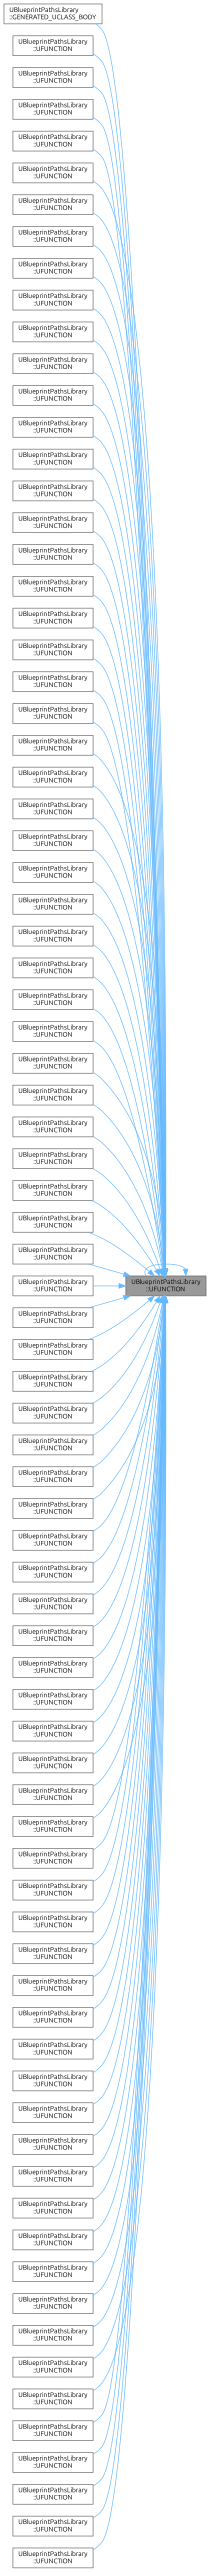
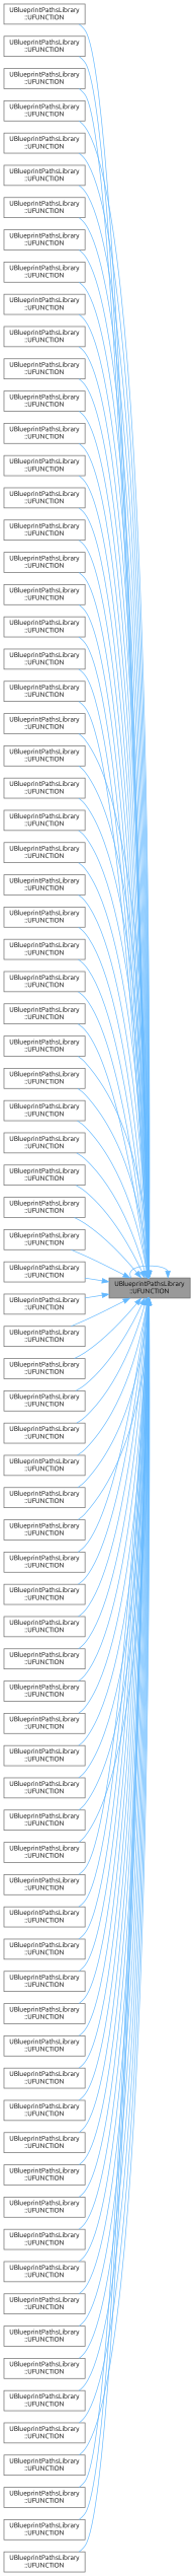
  digraph {
    rankdir=RL
    fontname=Ubuntu
    node [color=grey40 fillcolor=white fontname=Ubuntu fontsize=10 shape=box style=filled]
    edge [color=steelblue1 dir=back fontname=Ubuntu fontsize=10 labelfontname=Helvetica labelfontsize=10 style=solid]
    n1 [color=gray40 fillcolor=grey60 fontcolor=black height=0.2 label="UBlueprintPathsLibrary\l::UFUNCTION" width=0.4]
-   n2 [height=0.2 label="UBlueprintPathsLibrary\l::GENERATED_UCLASS_BODY" width=0.4]
    n3 [height=0.2 label="UBlueprintPathsLibrary\l::UFUNCTION" width=0.4]
    n4 [height=0.2 label="UBlueprintPathsLibrary\l::UFUNCTION" width=0.4]
    n5 [height=0.2 label="UBlueprintPathsLibrary\l::UFUNCTION" width=0.4]
    n6 [height=0.2 label="UBlueprintPathsLibrary\l::UFUNCTION" width=0.4]
    n7 [height=0.2 label="UBlueprintPathsLibrary\l::UFUNCTION" width=0.4]
    n8 [height=0.2 label="UBlueprintPathsLibrary\l::UFUNCTION" width=0.4]
    n9 [height=0.2 label="UBlueprintPathsLibrary\l::UFUNCTION" width=0.4]
    n10 [height=0.2 label="UBlueprintPathsLibrary\l::UFUNCTION" width=0.4]
    n11 [height=0.2 label="UBlueprintPathsLibrary\l::UFUNCTION" width=0.4]
    n12 [height=0.2 label="UBlueprintPathsLibrary\l::UFUNCTION" width=0.4]
    n13 [height=0.2 label="UBlueprintPathsLibrary\l::UFUNCTION" width=0.4]
    n14 [height=0.2 label="UBlueprintPathsLibrary\l::UFUNCTION" width=0.4]
    n15 [height=0.2 label="UBlueprintPathsLibrary\l::UFUNCTION" width=0.4]
    n16 [height=0.2 label="UBlueprintPathsLibrary\l::UFUNCTION" width=0.4]
    n17 [height=0.2 label="UBlueprintPathsLibrary\l::UFUNCTION" width=0.4]
    n18 [height=0.2 label="UBlueprintPathsLibrary\l::UFUNCTION" width=0.4]
    n19 [height=0.2 label="UBlueprintPathsLibrary\l::UFUNCTION" width=0.4]
    n20 [height=0.2 label="UBlueprintPathsLibrary\l::UFUNCTION" width=0.4]
    n21 [height=0.2 label="UBlueprintPathsLibrary\l::UFUNCTION" width=0.4]
    n22 [height=0.2 label="UBlueprintPathsLibrary\l::UFUNCTION" width=0.4]
    n23 [height=0.2 label="UBlueprintPathsLibrary\l::UFUNCTION" width=0.4]
    n24 [height=0.2 label="UBlueprintPathsLibrary\l::UFUNCTION" width=0.4]
    n25 [height=0.2 label="UBlueprintPathsLibrary\l::UFUNCTION" width=0.4]
    n26 [height=0.2 label="UBlueprintPathsLibrary\l::UFUNCTION" width=0.4]
    n27 [height=0.2 label="UBlueprintPathsLibrary\l::UFUNCTION" width=0.4]
    n28 [height=0.2 label="UBlueprintPathsLibrary\l::UFUNCTION" width=0.4]
    n29 [height=0.2 label="UBlueprintPathsLibrary\l::UFUNCTION" width=0.4]
    n30 [height=0.2 label="UBlueprintPathsLibrary\l::UFUNCTION" width=0.4]
    n31 [height=0.2 label="UBlueprintPathsLibrary\l::UFUNCTION" width=0.4]
    n32 [height=0.2 label="UBlueprintPathsLibrary\l::UFUNCTION" width=0.4]
    n33 [height=0.2 label="UBlueprintPathsLibrary\l::UFUNCTION" width=0.4]
    n34 [height=0.2 label="UBlueprintPathsLibrary\l::UFUNCTION" width=0.4]
    n35 [height=0.2 label="UBlueprintPathsLibrary\l::UFUNCTION" width=0.4]
    n36 [height=0.2 label="UBlueprintPathsLibrary\l::UFUNCTION" width=0.4]
    n37 [height=0.2 label="UBlueprintPathsLibrary\l::UFUNCTION" width=0.4]
    n38 [height=0.2 label="UBlueprintPathsLibrary\l::UFUNCTION" width=0.4]
    n39 [height=0.2 label="UBlueprintPathsLibrary\l::UFUNCTION" width=0.4]
    n40 [height=0.2 label="UBlueprintPathsLibrary\l::UFUNCTION" width=0.4]
    n41 [height=0.2 label="UBlueprintPathsLibrary\l::UFUNCTION" width=0.4]
    n42 [height=0.2 label="UBlueprintPathsLibrary\l::UFUNCTION" width=0.4]
    n43 [height=0.2 label="UBlueprintPathsLibrary\l::UFUNCTION" width=0.4]
    n44 [height=0.2 label="UBlueprintPathsLibrary\l::UFUNCTION" width=0.4]
    n45 [height=0.2 label="UBlueprintPathsLibrary\l::UFUNCTION" width=0.4]
    n46 [height=0.2 label="UBlueprintPathsLibrary\l::UFUNCTION" width=0.4]
    n47 [height=0.2 label="UBlueprintPathsLibrary\l::UFUNCTION" width=0.4]
    n48 [height=0.2 label="UBlueprintPathsLibrary\l::UFUNCTION" width=0.4]
    n49 [height=0.2 label="UBlueprintPathsLibrary\l::UFUNCTION" width=0.4]
    n50 [height=0.2 label="UBlueprintPathsLibrary\l::UFUNCTION" width=0.4]
    n51 [height=0.2 label="UBlueprintPathsLibrary\l::UFUNCTION" width=0.4]
    n52 [height=0.2 label="UBlueprintPathsLibrary\l::UFUNCTION" width=0.4]
    n53 [height=0.2 label="UBlueprintPathsLibrary\l::UFUNCTION" width=0.4]
    n54 [height=0.2 label="UBlueprintPathsLibrary\l::UFUNCTION" width=0.4]
    n55 [height=0.2 label="UBlueprintPathsLibrary\l::UFUNCTION" width=0.4]
    n56 [height=0.2 label="UBlueprintPathsLibrary\l::UFUNCTION" width=0.4]
    n57 [height=0.2 label="UBlueprintPathsLibrary\l::UFUNCTION" width=0.4]
    n58 [height=0.2 label="UBlueprintPathsLibrary\l::UFUNCTION" width=0.4]
    n59 [height=0.2 label="UBlueprintPathsLibrary\l::UFUNCTION" width=0.4]
    n60 [height=0.2 label="UBlueprintPathsLibrary\l::UFUNCTION" width=0.4]
    n61 [height=0.2 label="UBlueprintPathsLibrary\l::UFUNCTION" width=0.4]
    n62 [height=0.2 label="UBlueprintPathsLibrary\l::UFUNCTION" width=0.4]
    n63 [height=0.2 label="UBlueprintPathsLibrary\l::UFUNCTION" width=0.4]
    n64 [height=0.2 label="UBlueprintPathsLibrary\l::UFUNCTION" width=0.4]
    n65 [height=0.2 label="UBlueprintPathsLibrary\l::UFUNCTION" width=0.4]
    n66 [height=0.2 label="UBlueprintPathsLibrary\l::UFUNCTION" width=0.4]
    n67 [height=0.2 label="UBlueprintPathsLibrary\l::UFUNCTION" width=0.4]
    n68 [height=0.2 label="UBlueprintPathsLibrary\l::UFUNCTION" width=0.4]
    n69 [height=0.2 label="UBlueprintPathsLibrary\l::UFUNCTION" width=0.4]
    n70 [height=0.2 label="UBlueprintPathsLibrary\l::UFUNCTION" width=0.4]
    n71 [height=0.2 label="UBlueprintPathsLibrary\l::UFUNCTION" width=0.4]
    n72 [height=0.2 label="UBlueprintPathsLibrary\l::UFUNCTION" width=0.4]
    n73 [height=0.2 label="UBlueprintPathsLibrary\l::UFUNCTION" width=0.4]
    n74 [height=0.2 label="UBlueprintPathsLibrary\l::UFUNCTION" width=0.4]
    n75 [height=0.2 label="UBlueprintPathsLibrary\l::UFUNCTION" width=0.4]
    n76 [height=0.2 label="UBlueprintPathsLibrary\l::UFUNCTION" width=0.4]
    n77 [height=0.2 label="UBlueprintPathsLibrary\l::UFUNCTION" width=0.4]
    n78 [height=0.2 label="UBlueprintPathsLibrary\l::UFUNCTION" width=0.4]
    n79 [height=0.2 label="UBlueprintPathsLibrary\l::UFUNCTION" width=0.4]
    n80 [height=0.2 label="UBlueprintPathsLibrary\l::UFUNCTION" width=0.4]
    n81 [height=0.2 label="UBlueprintPathsLibrary\l::UFUNCTION" width=0.4]
    n82 [height=0.2 label="UBlueprintPathsLibrary\l::UFUNCTION" width=0.4]
    n1 -> n1
-   n1 -> n2
    n1 -> n3
    n1 -> n4
    n1 -> n5
    n1 -> n6
    n1 -> n7
    n1 -> n8
    n1 -> n9
    n1 -> n10
    n1 -> n11
    n1 -> n12
    n1 -> n13
    n1 -> n14
    n1 -> n15
    n1 -> n16
    n1 -> n17
    n1 -> n18
    n1 -> n19
    n1 -> n20
    n1 -> n21
    n1 -> n22
    n1 -> n23
    n1 -> n24
    n1 -> n25
    n1 -> n26
    n1 -> n27
    n1 -> n28
    n1 -> n29
    n1 -> n30
    n1 -> n31
    n1 -> n32
    n1 -> n33
    n1 -> n34
    n1 -> n35
    n1 -> n36
    n1 -> n37
    n1 -> n38
    n1 -> n39
    n1 -> n40
    n1 -> n41
    n1 -> n42
    n1 -> n43
    n1 -> n44
    n1 -> n45
    n1 -> n46
    n1 -> n47
    n1 -> n48
    n1 -> n49
    n1 -> n50
    n1 -> n51
    n1 -> n52
    n1 -> n53
    n1 -> n54
    n1 -> n55
    n1 -> n56
    n1 -> n57
    n1 -> n58
    n1 -> n59
    n1 -> n60
    n1 -> n61
    n1 -> n62
    n1 -> n63
    n1 -> n64
    n1 -> n65
    n1 -> n66
    n1 -> n67
    n1 -> n68
    n1 -> n69
    n1 -> n70
    n1 -> n71
    n1 -> n72
    n1 -> n73
    n1 -> n74
    n1 -> n75
    n1 -> n76
    n1 -> n77
    n1 -> n78
    n1 -> n79
    n1 -> n80
    n1 -> n81
    n1 -> n82
  }
